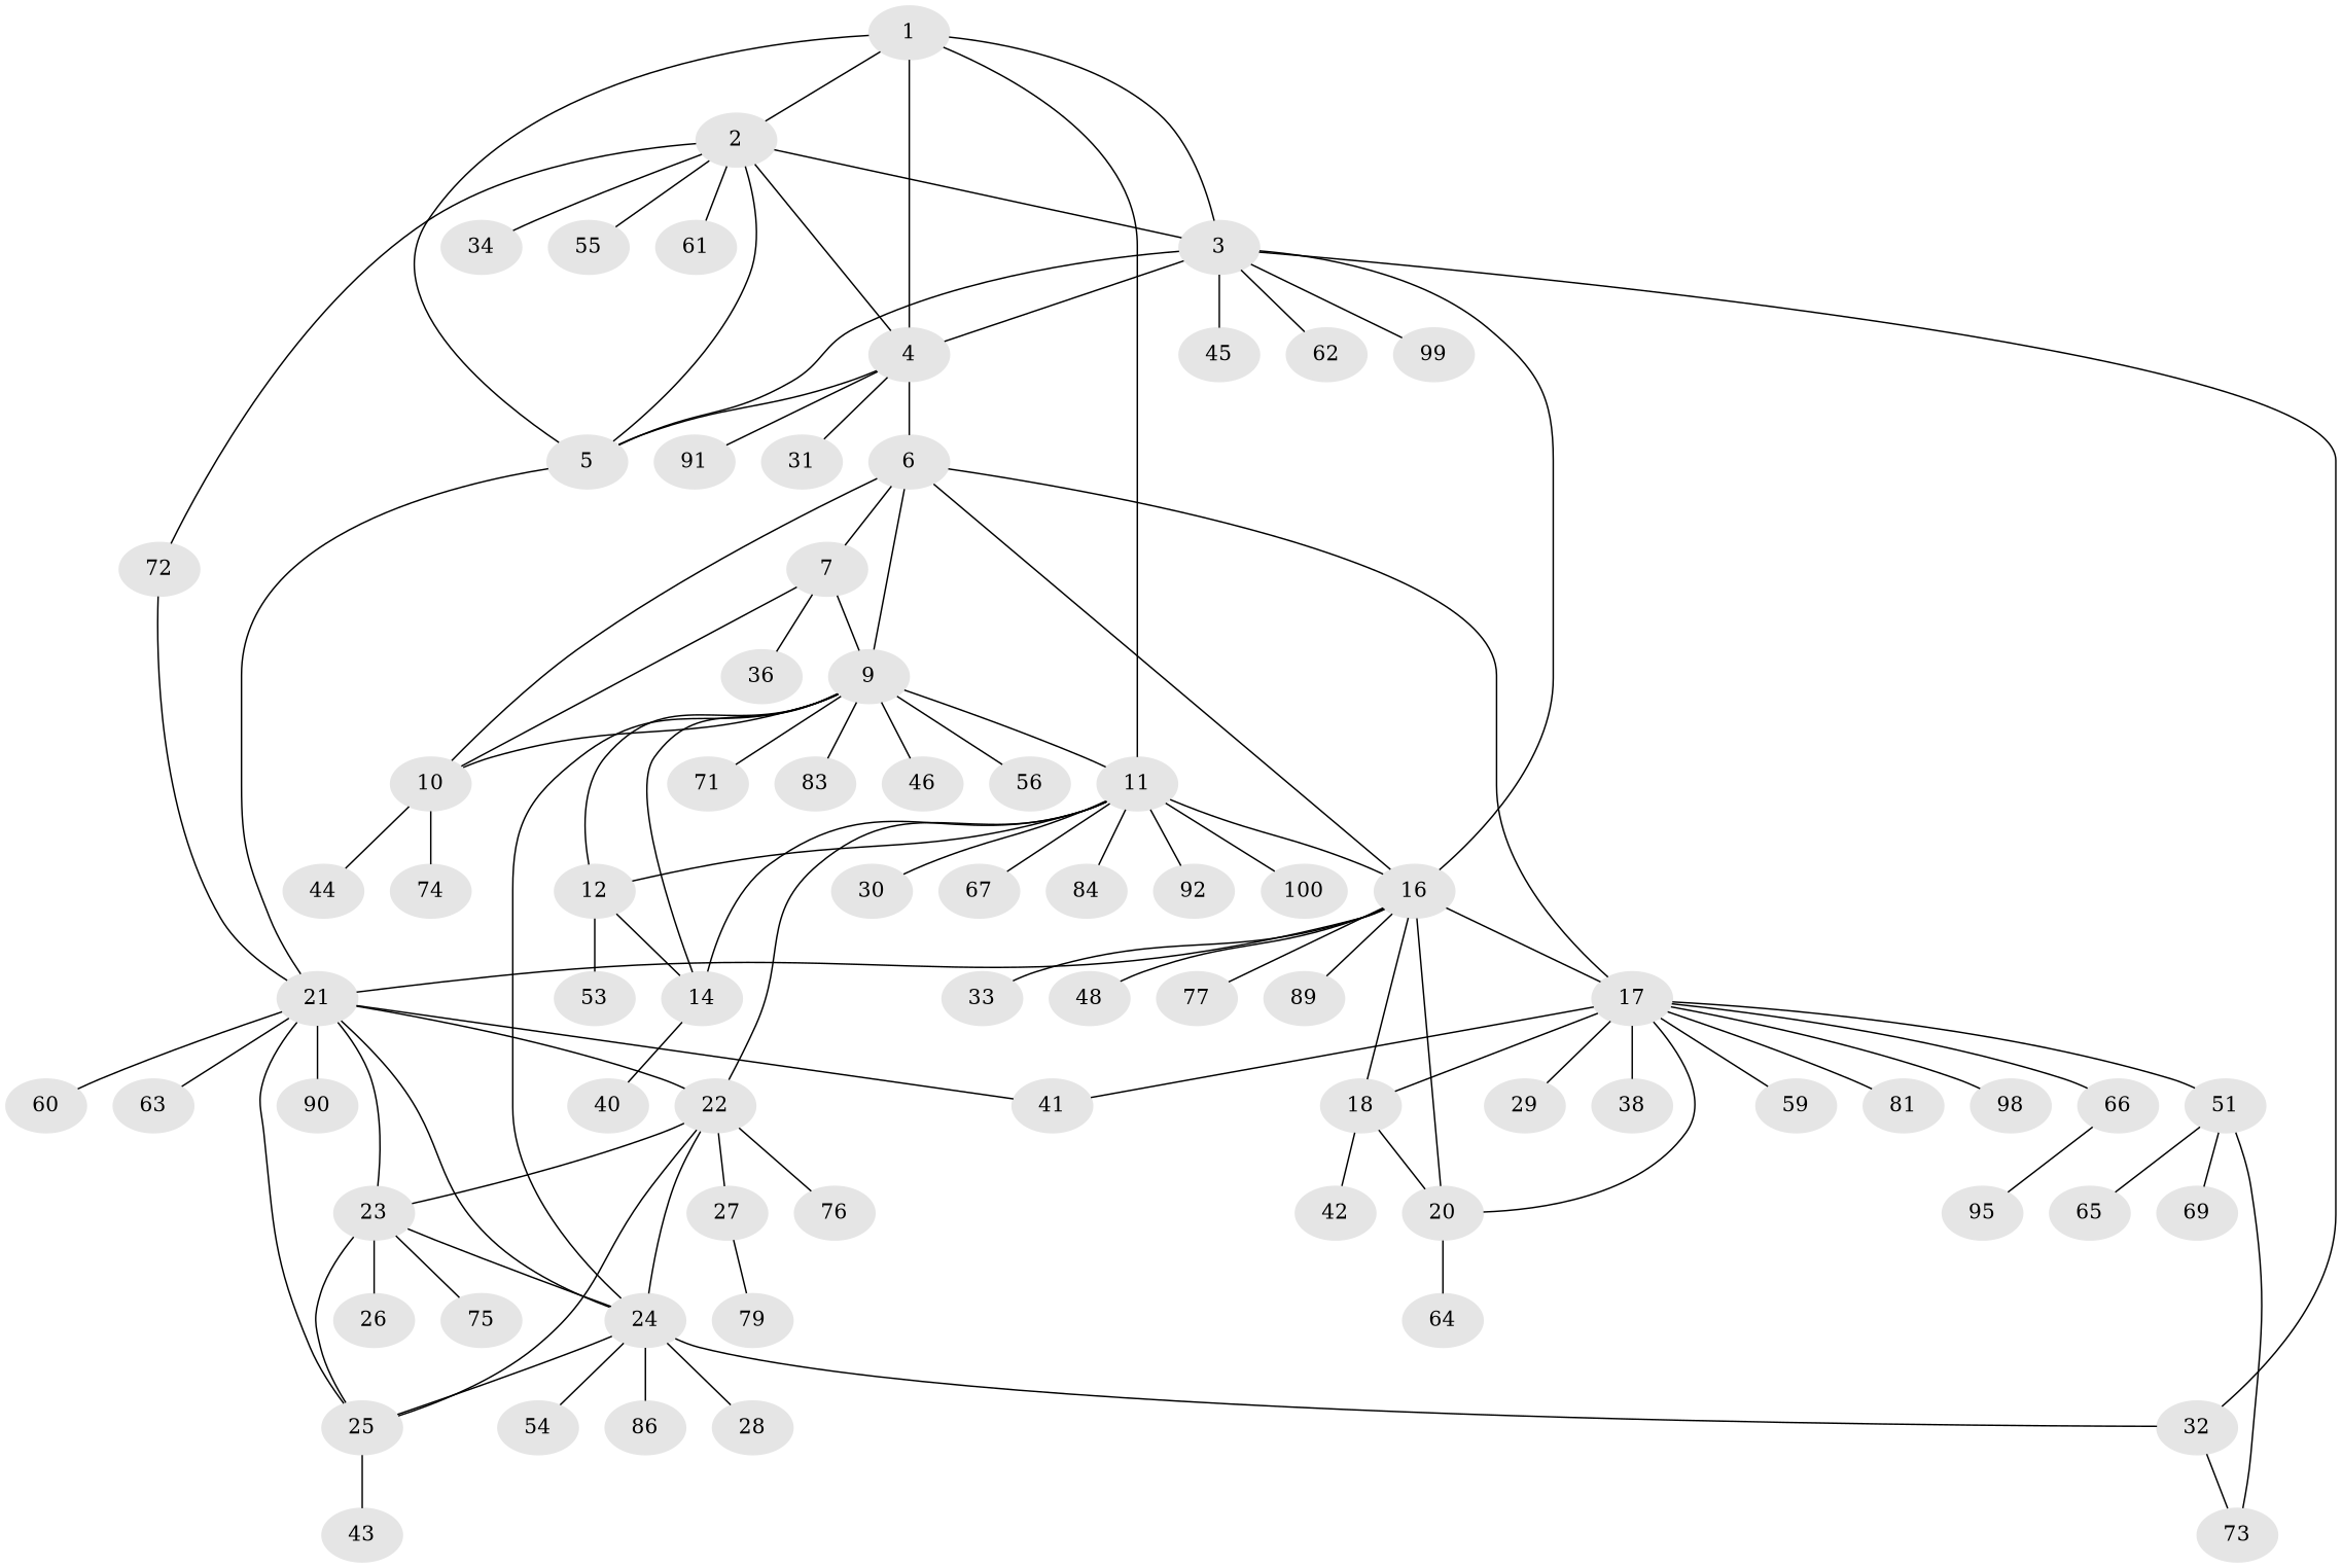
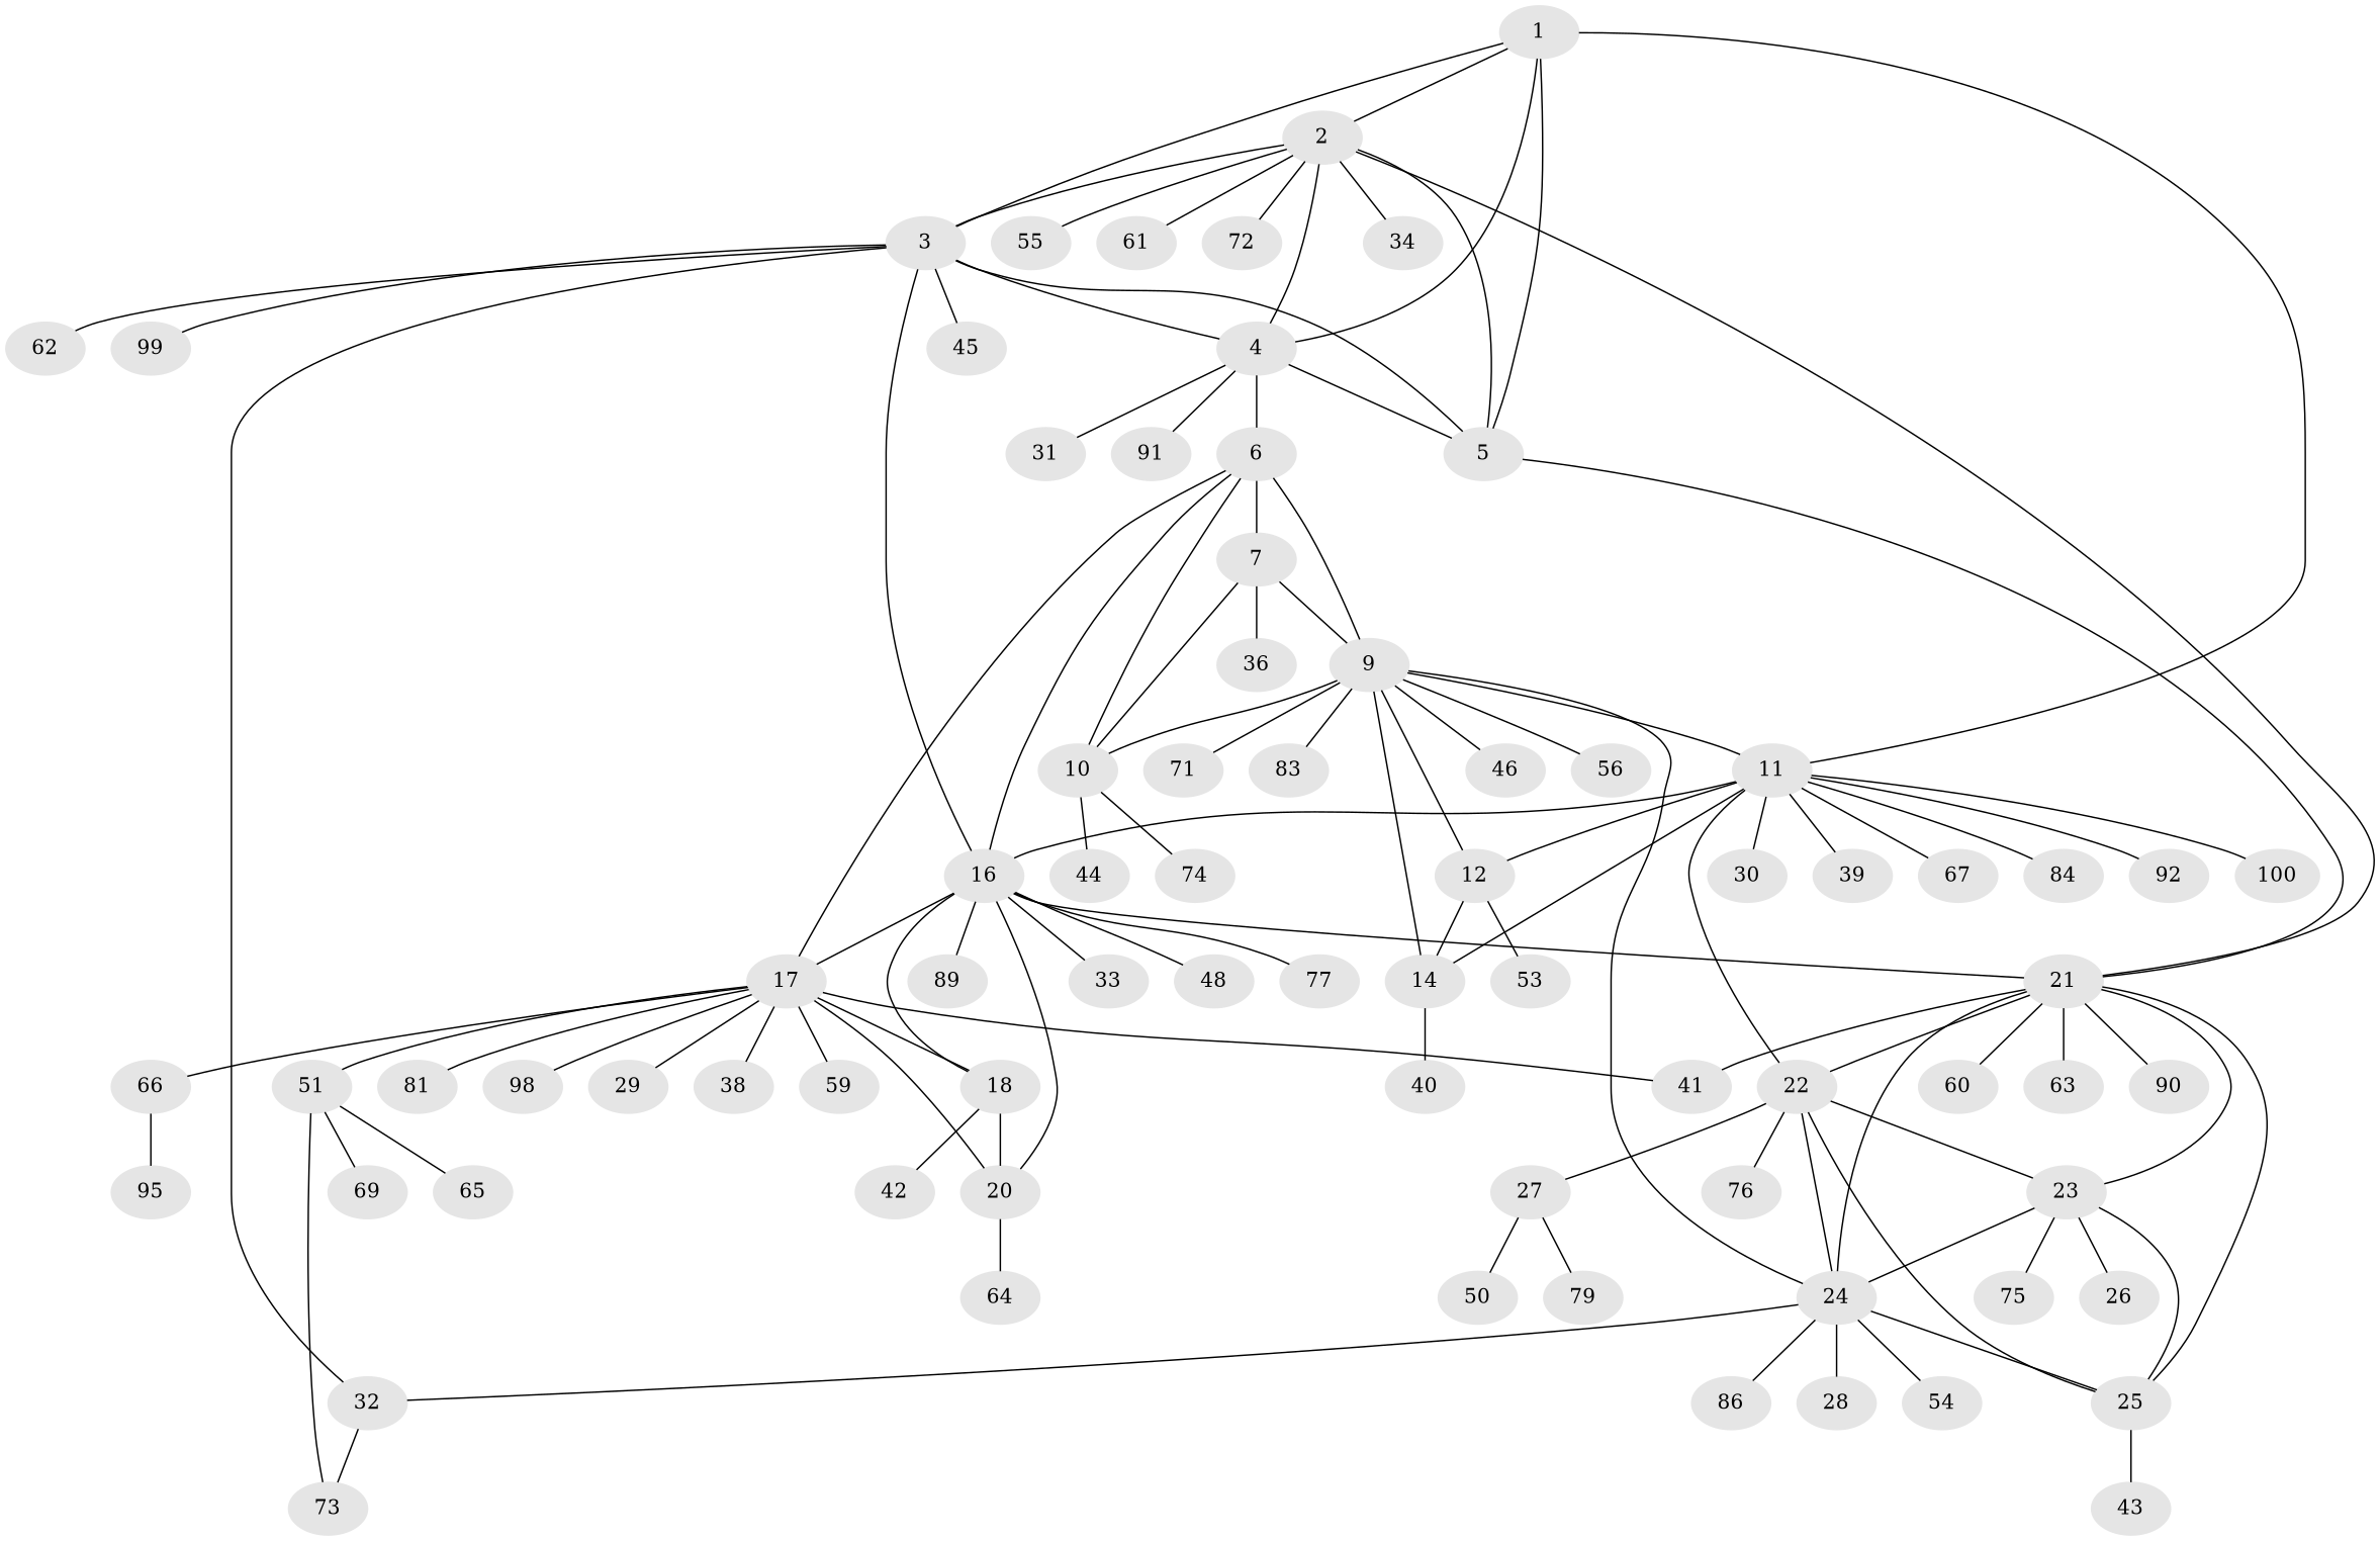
  graph {
    node [color=gray90 style=filled]
    2 [super="+52"]
    3 [super="+93"]
    4 [super="+97"]
    5
    21 [super="+68"]
    34 [super="+88"]
    n7 [label=55]
    61 [super="+78"]
    72
    1
    11 [super="+13"]
    16 [super="+87"]
    32
    45 [super="+58"]
    62
    99
    6 [super="+8"]
    31
    91
    12 [super="+47"]
    14
    22 [super="+35"]
    30
+   39
    67
    84
    92
    100
    24 [super="+49"]
    41
    23 [super="+80"]
    25 [super="+37"]
    60
    63
    90
    17 [super="+82"]
    18 [super="+19"]
    20 [super="+85"]
    33
    48
    77
    89
    73
    7 [super="+70"]
    9 [super="+15"]
    10 [super="+94"]
    36
    46
    56
    71
    83
    44
    74
    29
    38
    51
    59
    66
    81
    98
    53
    40
    28
    54
    86
    27 [super="+55"]
    76
    42
    64
    65
    69
    95
    26
    75
    43 [super="+96"]
+   50
    79
    2 -- 3
    2 -- 4
    2 -- 5
-   72 -- 21
+   2 -- 21
    2 -- 34
    2 -- n7
    2 -- 61
    2 -- 72
    3 -- 4
    3 -- 5
    3 -- 16
    3 -- 32
    3 -- 45
    3 -- 62
    3 -- 99
    4 -- 5
    4 -- 6
    4 -- 31
    4 -- 91
    5 -- 21
    21 -- 22
    21 -- 24
    21 -- 41
    21 -- 23
    21 -- 25
    21 -- 60
    21 -- 63
    21 -- 90
    1 -- 2
    1 -- 3
    1 -- 4
    1 -- 5
    1 -- 11
    11 -- 16
    11 -- 12 [weight=2]
    11 -- 14 [weight=2]
    11 -- 22
    11 -- 30
+   11 -- 39
    11 -- 67
    11 -- 84
    11 -- 92
    11 -- 100
    16 -- 21
    16 -- 17
    16 -- 18 [weight=2]
    16 -- 20
    16 -- 33
    16 -- 48
    16 -- 77
    16 -- 89
    32 -- 73
    6 -- 16
    6 -- 17
    6 -- 7 [weight=2]
    6 -- 9 [weight=2]
    6 -- 10 [weight=2]
    12 -- 14
    12 -- 53
    14 -- 40
    22 -- 24
    22 -- 23
    22 -- 25
    22 -- 27
    22 -- 76
    24 -- 32
    24 -- 25
    24 -- 28
    24 -- 54
    24 -- 86
    23 -- 24
    23 -- 25
    23 -- 26
    23 -- 75
    25 -- 43
    17 -- 41
    17 -- 18 [weight=2]
    17 -- 20
    17 -- 29
    17 -- 38
    17 -- 51
    17 -- 59
    17 -- 66
    17 -- 81
    17 -- 98
    18 -- 20 [weight=2]
    18 -- 42
    20 -- 64
    7 -- 9
    7 -- 10
    7 -- 36
    9 -- 11 [weight=2]
    9 -- 12
    9 -- 14
    9 -- 24
    9 -- 10
    9 -- 46
    9 -- 56
    9 -- 71
    9 -- 83
    10 -- 44
    10 -- 74
    51 -- 73
    51 -- 65
    51 -- 69
    66 -- 95
+   27 -- 50
    27 -- 79
  }
